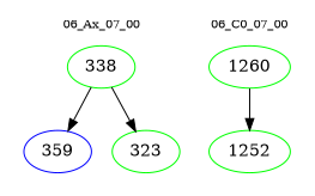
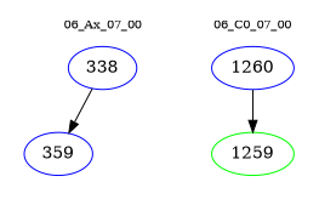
  digraph {
    node [color=blue]
    edge [color=black]
-   n1 [color=green label=338]
+   n1 [label=338]
    n2 [label=359]
-   n3 [color=green label=323]
-   n4 [color=green label=1260]
-   n5 [color=green label=1252]
+   n4 [label=1260]
+   n5 [color=green label=1259]
    subgraph cluster_1 {
      color=white
      fontsize=10
      label="06_Ax_07_00"
      n1
      n2
-     n3
    }
    subgraph cluster_2 {
      color=white
      fontsize=10
      label="06_C0_07_00"
      n4
      n5
    }
    n1 -> n2
-   n1 -> n3
    n4 -> n5
  }
